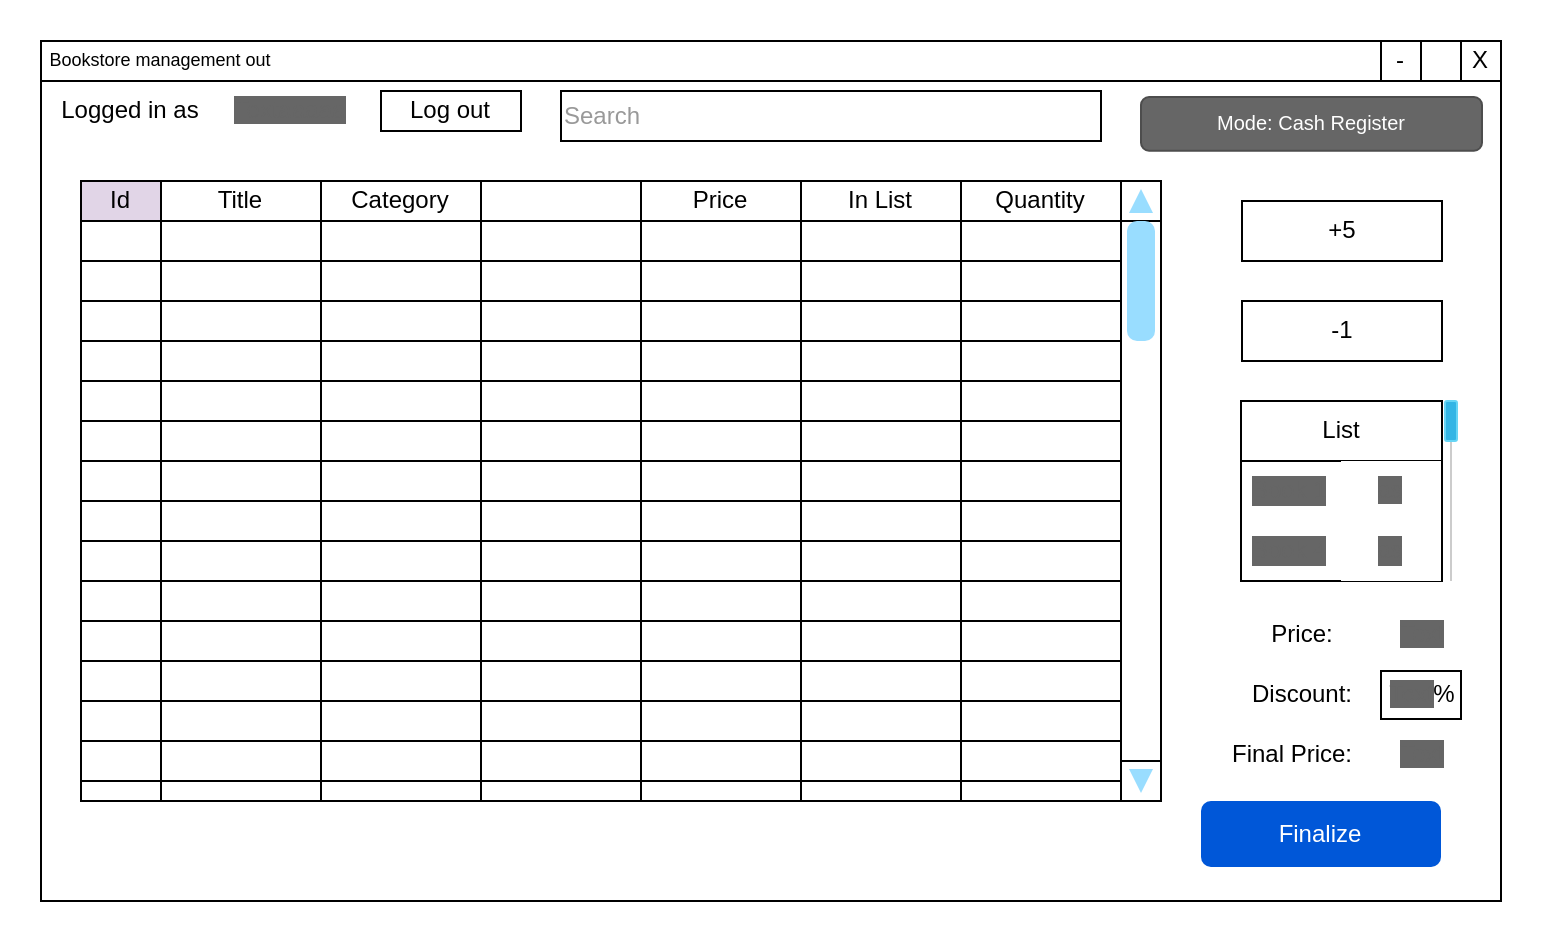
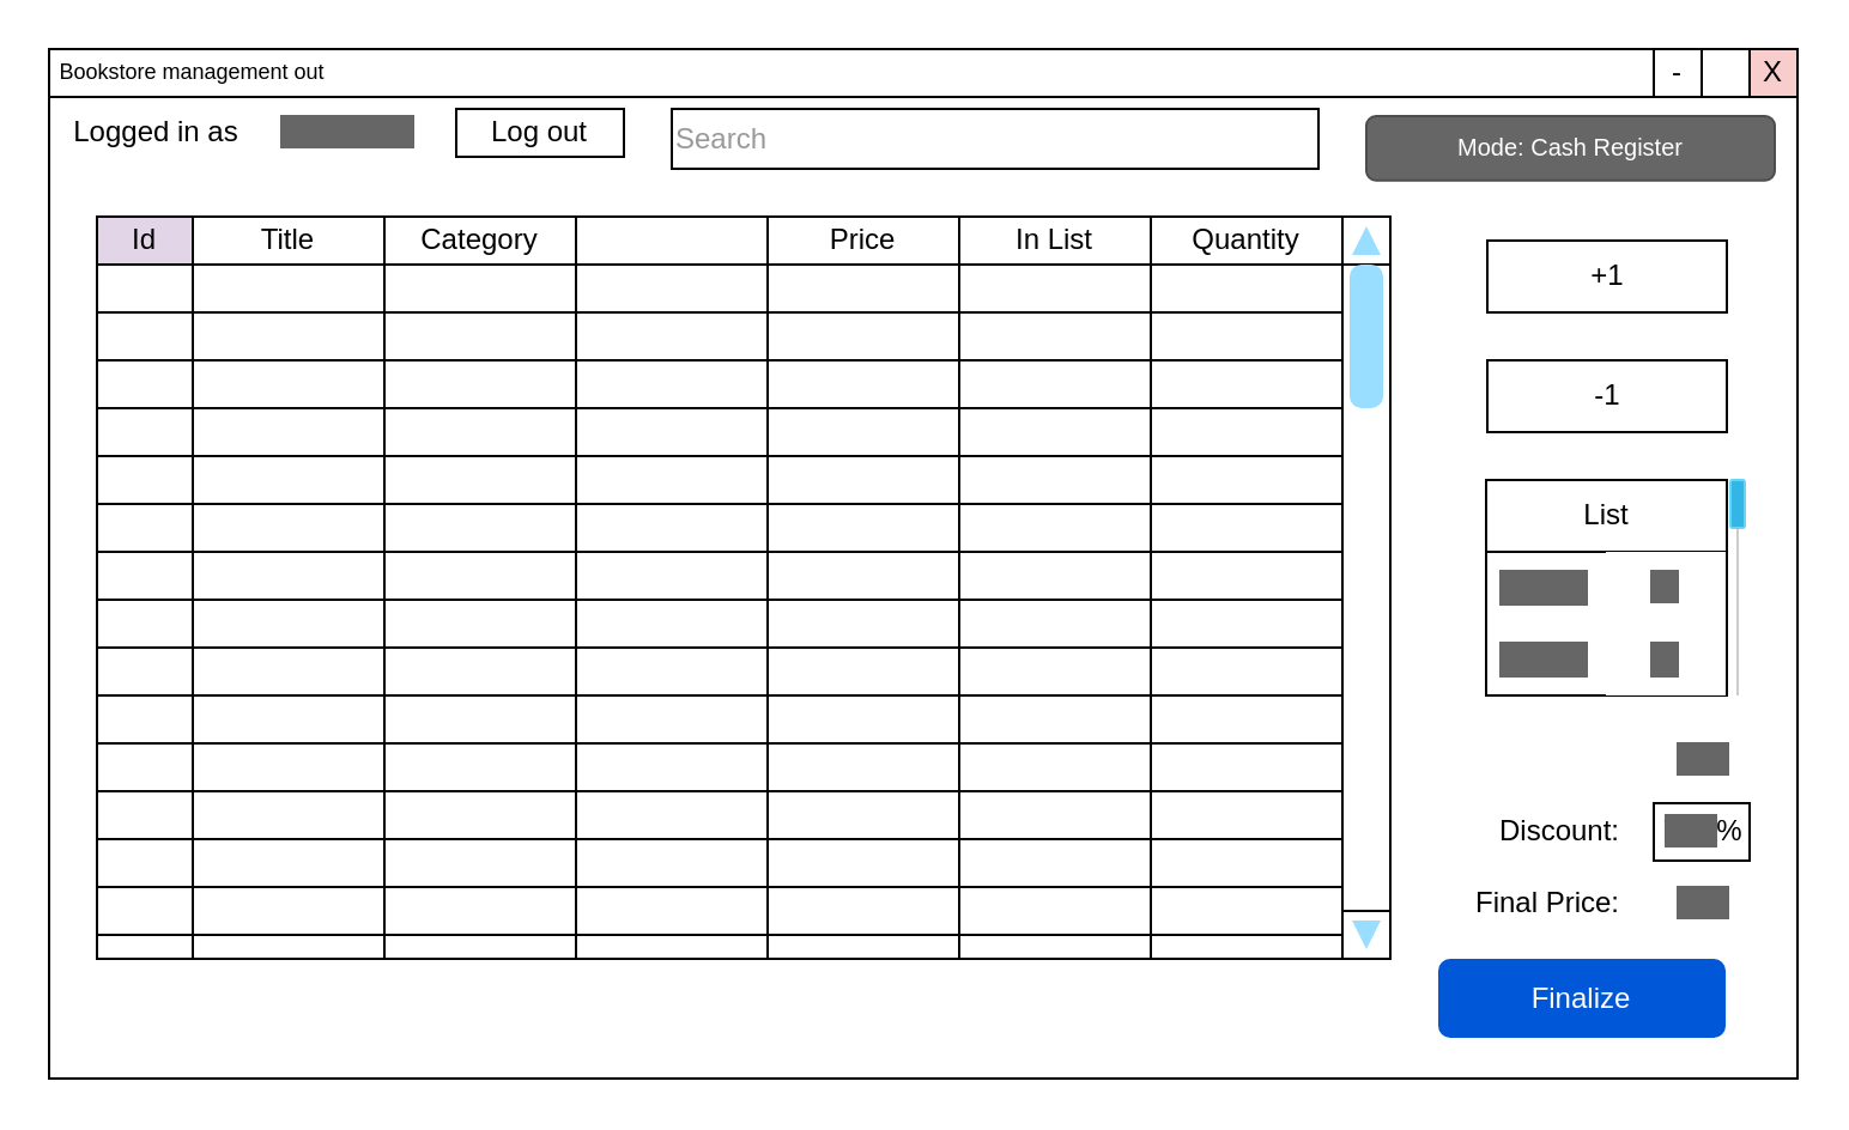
  <mxCell id="0" />
  <mxCell id="1" parent="0" />
  <mxCell id="2" value="" style="rounded=0;whiteSpace=wrap;html=1;" parent="1" vertex="1"><mxGeometry x="560" y="90" width="120" height="310" as="geometry" /></mxCell>
  <mxCell id="3" value="" style="rounded=0;whiteSpace=wrap;html=1;" parent="1" vertex="1"><mxGeometry x="20" y="20" width="730" height="20" as="geometry" /></mxCell>
  <mxCell id="4" value="" style="rounded=0;whiteSpace=wrap;html=1;" parent="1" vertex="1"><mxGeometry x="20" y="40" width="730" height="410" as="geometry" /></mxCell>
  <mxCell id="5" value="Bookstore management out" style="text;html=1;align=center;verticalAlign=middle;whiteSpace=wrap;rounded=0;fontSize=9;" parent="1" vertex="1"><mxGeometry x="20" y="20" width="120" height="20" as="geometry" /></mxCell>
- <mxCell id="6" value="X" style="rounded=0;whiteSpace=wrap;html=1;" parent="1" vertex="1"><mxGeometry x="730" y="20" width="20" height="20" as="geometry" /></mxCell>
+ <mxCell id="6" value="X" style="rounded=0;whiteSpace=wrap;html=1;fillColor=#f8cecc;" parent="1" vertex="1"><mxGeometry x="730" y="20" width="20" height="20" as="geometry" /></mxCell>
  <mxCell id="7" value="-" style="rounded=0;whiteSpace=wrap;html=1;" parent="1" vertex="1"><mxGeometry x="690" y="20" width="20" height="20" as="geometry" /></mxCell>
  <mxCell id="8" value="Logged in as" style="text;html=1;align=center;verticalAlign=middle;whiteSpace=wrap;rounded=0;" parent="1" vertex="1"><mxGeometry x="20" y="40" width="90" height="30" as="geometry" /></mxCell>
  <mxCell id="9" value="&lt;font style=&quot;background-color: rgb(102, 102, 102);&quot; color=&quot;#666666&quot;&gt;Textaaaaa&lt;/font&gt;" style="text;html=1;align=center;verticalAlign=middle;whiteSpace=wrap;rounded=0;" parent="1" vertex="1"><mxGeometry x="110" y="40" width="70" height="30" as="geometry" /></mxCell>
  <mxCell id="10" value="" style="rounded=0;whiteSpace=wrap;html=1;" parent="1" vertex="1"><mxGeometry x="40" y="90" width="520" height="310" as="geometry" /></mxCell>
  <mxCell id="11" value="Log out" style="rounded=0;whiteSpace=wrap;html=1;" parent="1" vertex="1"><mxGeometry x="190" y="45" width="70" height="20" as="geometry" /></mxCell>
  <mxCell id="12" value="" style="rounded=0;whiteSpace=wrap;html=1;" parent="1" vertex="1"><mxGeometry x="80" y="90" width="80" height="310" as="geometry" /></mxCell>
  <mxCell id="13" value="" style="rounded=0;whiteSpace=wrap;html=1;" parent="1" vertex="1"><mxGeometry x="160" y="90" width="80" height="310" as="geometry" /></mxCell>
  <mxCell id="14" value="" style="rounded=0;whiteSpace=wrap;html=1;" parent="1" vertex="1"><mxGeometry x="240" y="90" width="80" height="310" as="geometry" /></mxCell>
  <mxCell id="15" value="" style="rounded=0;whiteSpace=wrap;html=1;" parent="1" vertex="1"><mxGeometry x="320" y="90" width="80" height="310" as="geometry" /></mxCell>
  <mxCell id="16" value="" style="rounded=0;whiteSpace=wrap;html=1;" parent="1" vertex="1"><mxGeometry x="400" y="90" width="80" height="310" as="geometry" /></mxCell>
  <mxCell id="17" value="" style="rounded=0;whiteSpace=wrap;html=1;" parent="1" vertex="1"><mxGeometry x="480" y="90" width="80" height="310" as="geometry" /></mxCell>
  <mxCell id="18" value="Title" style="rounded=0;whiteSpace=wrap;html=1;" parent="1" vertex="1"><mxGeometry x="80" y="90" width="80" height="20" as="geometry" /></mxCell>
  <mxCell id="19" value="Category" style="rounded=0;whiteSpace=wrap;html=1;" parent="1" vertex="1"><mxGeometry x="160" y="90" width="80" height="20" as="geometry" /></mxCell>
  <mxCell id="20" value="Price" style="rounded=0;whiteSpace=wrap;html=1;" parent="1" vertex="1"><mxGeometry x="320" y="90" width="80" height="20" as="geometry" /></mxCell>
  <mxCell id="21" value="In List" style="rounded=0;whiteSpace=wrap;html=1;" parent="1" vertex="1"><mxGeometry x="400" y="90" width="80" height="20" as="geometry" /></mxCell>
  <mxCell id="22" value="Quantity" style="rounded=0;whiteSpace=wrap;html=1;" parent="1" vertex="1"><mxGeometry x="480" y="90" width="80" height="20" as="geometry" /></mxCell>
  <mxCell id="23" value="" style="rounded=0;whiteSpace=wrap;html=1;" parent="1" vertex="1"><mxGeometry x="40" y="90" width="40" height="310" as="geometry" /></mxCell>
  <mxCell id="24" value="Id" style="rounded=0;whiteSpace=wrap;html=1;fillColor=#e1d5e7;" parent="1" vertex="1"><mxGeometry x="40" y="90" width="40" height="20" as="geometry" /></mxCell>
  <mxCell id="25" value="" style="verticalLabelPosition=bottom;shadow=0;dashed=0;align=center;html=1;verticalAlign=top;strokeWidth=1;shape=mxgraph.mockup.navigation.scrollBar;strokeColor=#000000;barPos=100;fillColor2=#99ddff;strokeColor2=none;direction=north;" parent="1" vertex="1"><mxGeometry x="560" y="90" width="20" height="310" as="geometry" /></mxCell>
  <mxCell id="26" value="Finalize" style="rounded=1;fillColor=#0057D8;strokeColor=none;html=1;whiteSpace=wrap;fontColor=#ffffff;align=center;verticalAlign=middle;fontStyle=0;fontSize=12;sketch=0;" parent="1" vertex="1"><mxGeometry x="600" y="400" width="120" height="33" as="geometry" /></mxCell>
  <mxCell id="27" value="Mode: Cash Register" style="rounded=1;html=1;shadow=0;dashed=0;whiteSpace=wrap;fontSize=10;fillColor=#666666;align=center;strokeColor=#4D4D4D;fontColor=#ffffff;" parent="1" vertex="1"><mxGeometry x="570" y="48" width="170.5" height="26.88" as="geometry" /></mxCell>
  <mxCell id="28" value="" style="rounded=0;whiteSpace=wrap;html=1;fillColor=none;" parent="1" vertex="1"><mxGeometry x="40" y="110" width="520" height="20" as="geometry" /></mxCell>
  <mxCell id="29" value="" style="rounded=0;whiteSpace=wrap;html=1;fillColor=none;" parent="1" vertex="1"><mxGeometry x="40" y="130" width="520" height="20" as="geometry" /></mxCell>
  <mxCell id="30" value="" style="rounded=0;whiteSpace=wrap;html=1;fillColor=none;" parent="1" vertex="1"><mxGeometry x="40" y="150" width="520" height="20" as="geometry" /></mxCell>
  <mxCell id="31" value="" style="rounded=0;whiteSpace=wrap;html=1;fillColor=none;" parent="1" vertex="1"><mxGeometry x="40" y="170" width="520" height="20" as="geometry" /></mxCell>
  <mxCell id="32" value="" style="rounded=0;whiteSpace=wrap;html=1;fillColor=none;" parent="1" vertex="1"><mxGeometry x="40" y="190" width="520" height="20" as="geometry" /></mxCell>
  <mxCell id="33" value="" style="rounded=0;whiteSpace=wrap;html=1;fillColor=none;" parent="1" vertex="1"><mxGeometry x="40" y="210" width="520" height="20" as="geometry" /></mxCell>
  <mxCell id="34" value="" style="rounded=0;whiteSpace=wrap;html=1;fillColor=none;" parent="1" vertex="1"><mxGeometry x="40" y="230" width="520" height="20" as="geometry" /></mxCell>
  <mxCell id="35" value="" style="rounded=0;whiteSpace=wrap;html=1;fillColor=none;" parent="1" vertex="1"><mxGeometry x="40" y="250" width="520" height="20" as="geometry" /></mxCell>
  <mxCell id="36" value="" style="rounded=0;whiteSpace=wrap;html=1;fillColor=none;" parent="1" vertex="1"><mxGeometry x="40" y="270" width="520" height="20" as="geometry" /></mxCell>
  <mxCell id="37" value="" style="rounded=0;whiteSpace=wrap;html=1;fillColor=none;" parent="1" vertex="1"><mxGeometry x="40" y="290" width="520" height="20" as="geometry" /></mxCell>
  <mxCell id="38" value="" style="rounded=0;whiteSpace=wrap;html=1;fillColor=none;" parent="1" vertex="1"><mxGeometry x="40" y="310" width="520" height="20" as="geometry" /></mxCell>
  <mxCell id="39" value="" style="rounded=0;whiteSpace=wrap;html=1;fillColor=none;" parent="1" vertex="1"><mxGeometry x="40" y="330" width="520" height="20" as="geometry" /></mxCell>
  <mxCell id="40" value="" style="rounded=0;whiteSpace=wrap;html=1;fillColor=none;" parent="1" vertex="1"><mxGeometry x="40" y="350" width="520" height="20" as="geometry" /></mxCell>
  <mxCell id="41" value="" style="rounded=0;whiteSpace=wrap;html=1;fillColor=none;" parent="1" vertex="1"><mxGeometry x="40" y="370" width="520" height="20" as="geometry" /></mxCell>
  <mxCell id="42" value="Search" style="rounded=0;whiteSpace=wrap;html=1;align=left;fontColor=#999999;" parent="1" vertex="1"><mxGeometry x="280" y="45" width="270" height="25" as="geometry" /></mxCell>
- <mxCell id="43" value="Price:" style="text;html=1;align=center;verticalAlign=middle;whiteSpace=wrap;rounded=0;" parent="1" vertex="1"><mxGeometry x="620.5" y="302" width="60" height="30" as="geometry" /></mxCell>
  <mxCell id="44" value="&lt;span style=&quot;background-color: rgb(102, 102, 102);&quot;&gt;&lt;font color=&quot;#666666&quot;&gt;Text&lt;/font&gt;&lt;/span&gt;" style="text;html=1;align=center;verticalAlign=middle;whiteSpace=wrap;rounded=0;" parent="1" vertex="1"><mxGeometry x="680.5" y="302" width="60" height="30" as="geometry" /></mxCell>
  <mxCell id="45" value="Discount:" style="text;html=1;align=center;verticalAlign=middle;whiteSpace=wrap;rounded=0;" parent="1" vertex="1"><mxGeometry x="620.5" y="332" width="60" height="30" as="geometry" /></mxCell>
  <mxCell id="46" value="&lt;font style=&quot;background-color: rgb(102, 102, 102);&quot; color=&quot;#666666&quot;&gt;Text&lt;/font&gt;%" style="text;html=1;align=center;verticalAlign=middle;whiteSpace=wrap;rounded=0;" parent="1" vertex="1"><mxGeometry x="680.5" y="332" width="60" height="30" as="geometry" /></mxCell>
  <mxCell id="47" value="Final Price:" style="text;html=1;align=center;verticalAlign=middle;whiteSpace=wrap;rounded=0;" parent="1" vertex="1"><mxGeometry x="610.5" y="362" width="70" height="30" as="geometry" /></mxCell>
  <mxCell id="48" value="&lt;span style=&quot;background-color: rgb(102, 102, 102);&quot;&gt;&lt;font color=&quot;#666666&quot;&gt;Text&lt;/font&gt;&lt;/span&gt;" style="text;html=1;align=center;verticalAlign=middle;whiteSpace=wrap;rounded=0;" parent="1" vertex="1"><mxGeometry x="680.5" y="362" width="60" height="30" as="geometry" /></mxCell>
- <mxCell id="49" value="+5" style="rounded=0;whiteSpace=wrap;html=1;" parent="1" vertex="1"><mxGeometry x="620.5" y="100" width="100" height="30" as="geometry" /></mxCell>
+ <mxCell id="49" value="+1" style="rounded=0;whiteSpace=wrap;html=1;" parent="1" vertex="1"><mxGeometry x="620.5" y="100" width="100" height="30" as="geometry" /></mxCell>
  <mxCell id="50" value="-1" style="rounded=0;whiteSpace=wrap;html=1;" parent="1" vertex="1"><mxGeometry x="620.5" y="150" width="100" height="30" as="geometry" /></mxCell>
  <mxCell id="51" value="List" style="swimlane;fontStyle=0;childLayout=stackLayout;horizontal=1;startSize=30;horizontalStack=0;resizeParent=1;resizeParentMax=0;resizeLast=0;collapsible=1;marginBottom=0;whiteSpace=wrap;html=1;" parent="1" vertex="1"><mxGeometry x="620" y="200" width="100.5" height="90" as="geometry"><mxRectangle x="760" y="200" width="60" height="30" as="alternateBounds" /></mxGeometry></mxCell>
  <mxCell id="52" value="&lt;font&gt;Book 1&lt;/font&gt;" style="text;strokeColor=none;fillColor=none;align=left;verticalAlign=middle;spacingLeft=4;spacingRight=4;overflow=hidden;points=[[0,0.5],[1,0.5]];portConstraint=eastwest;rotatable=0;whiteSpace=wrap;html=1;fontColor=#666666;labelBackgroundColor=#666666;" parent="51" vertex="1"><mxGeometry y="30" width="100.5" height="30" as="geometry" /></mxCell>
  <mxCell id="53" value="Book 4" style="text;strokeColor=none;fillColor=none;align=left;verticalAlign=middle;spacingLeft=4;spacingRight=4;overflow=hidden;points=[[0,0.5],[1,0.5]];portConstraint=eastwest;rotatable=0;whiteSpace=wrap;html=1;fontColor=#666666;labelBackgroundColor=#666666;" parent="51" vertex="1"><mxGeometry y="60" width="100.5" height="30" as="geometry" /></mxCell>
  <mxCell id="54" value="" style="verticalLabelPosition=bottom;verticalAlign=top;html=1;shadow=0;dashed=0;strokeWidth=1;shape=mxgraph.android.quickscroll3;dy=0;fillColor=#33b5e5;strokeColor=#66D5F5;" parent="1" vertex="1"><mxGeometry x="720" y="200" width="10" height="90" as="geometry" /></mxCell>
  <mxCell id="55" value="&lt;font style=&quot;background-color: rgb(102, 102, 102);&quot; color=&quot;#666666&quot;&gt;as&lt;/font&gt;" style="rounded=0;whiteSpace=wrap;html=1;strokeColor=none;" parent="1" vertex="1"><mxGeometry x="670" y="230" width="50" height="30" as="geometry" /></mxCell>
  <mxCell id="56" value="" style="rounded=0;whiteSpace=wrap;html=1;fillColor=none;" vertex="1" parent="1"><mxGeometry x="690" y="335" width="40" height="24" as="geometry" /></mxCell>
  <mxCell id="57" value="as" style="rounded=0;whiteSpace=wrap;html=1;fontColor=#666666;labelBackgroundColor=#666666;strokeColor=none;" parent="1" vertex="1"><mxGeometry x="670" y="260" width="50" height="30" as="geometry" /></mxCell>
